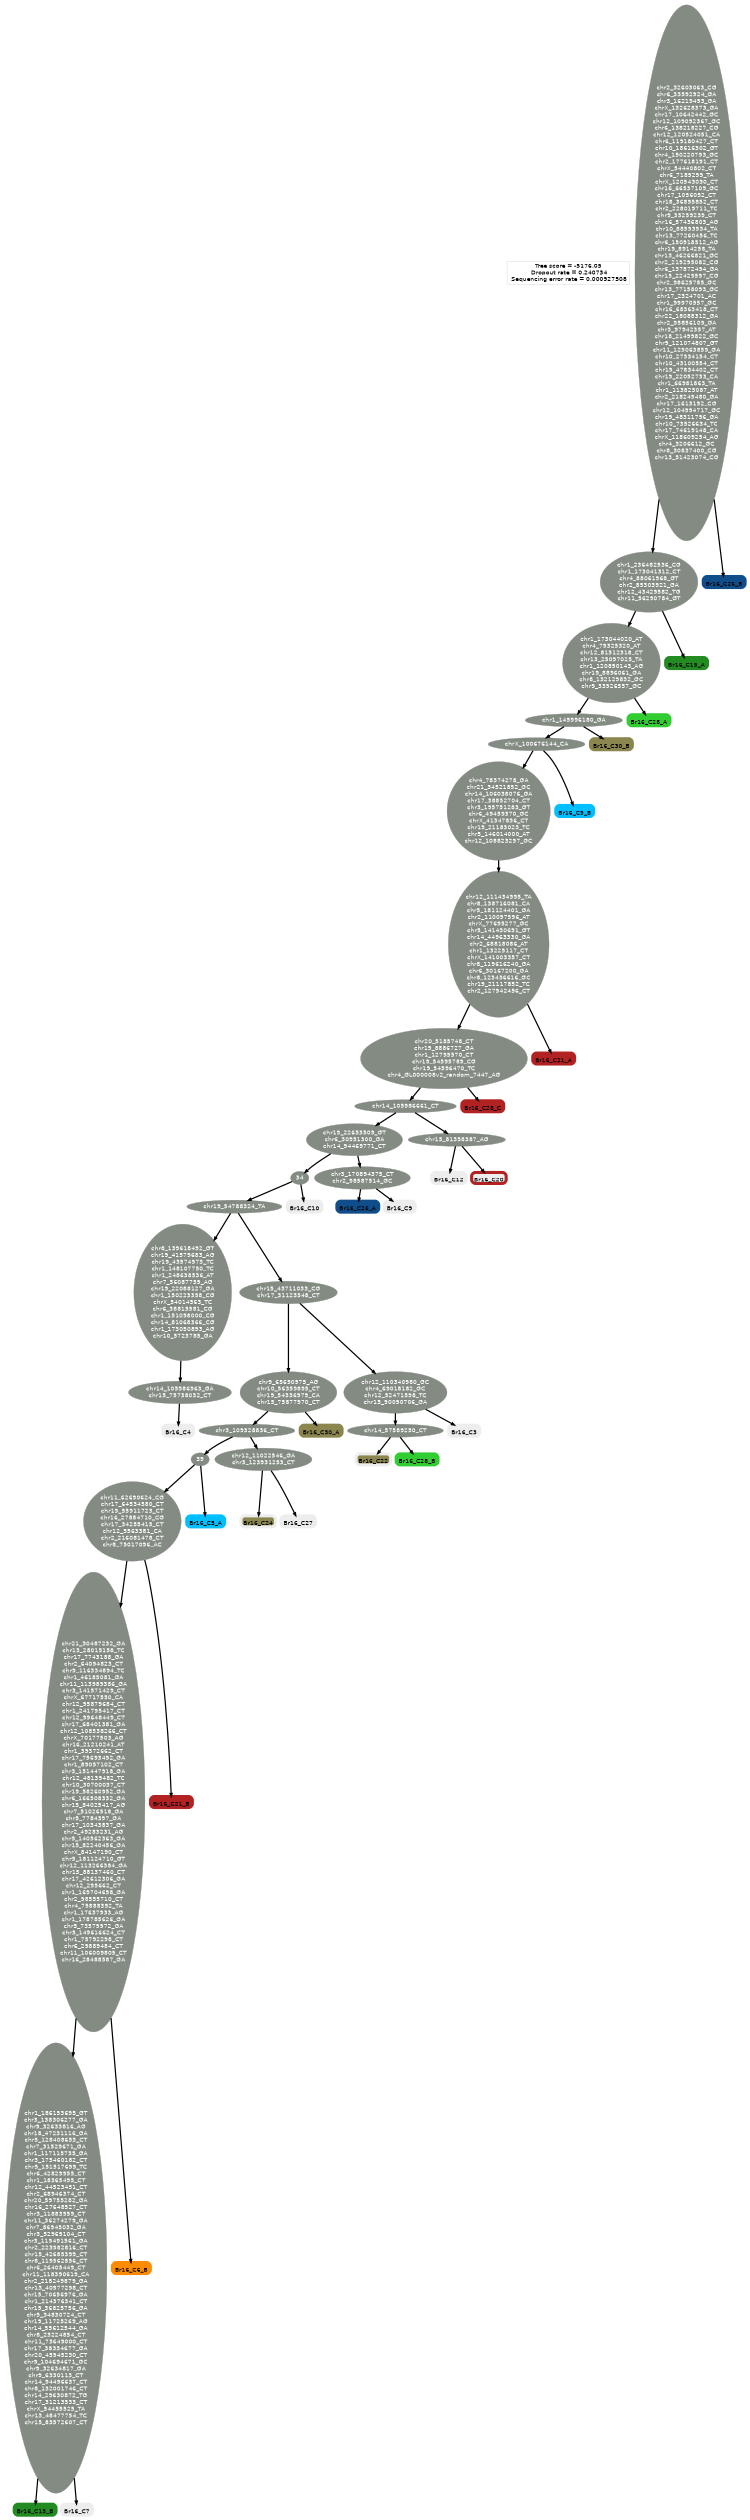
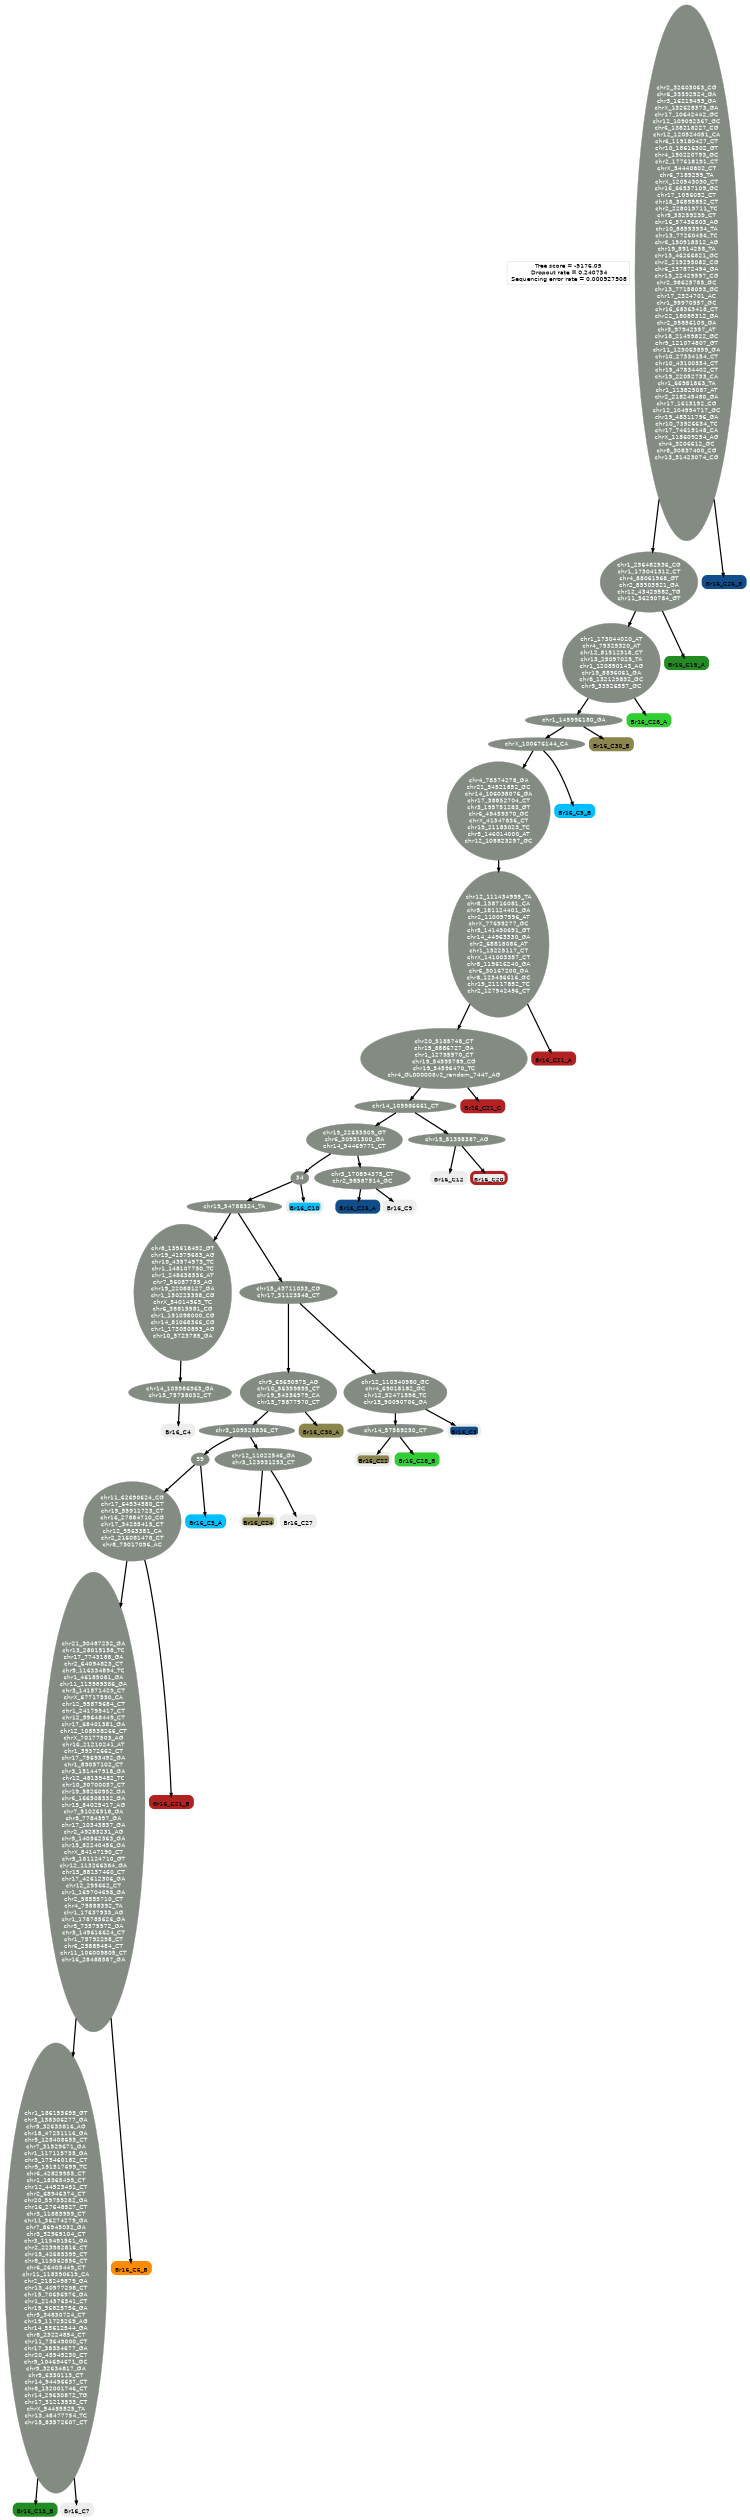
  digraph {
    node [color=honeydew4 fontcolor=white fontname=Helvetica fontsize=20 shape=oval style=filled]
    edge [penwidth=4]
    n1 [color=gray fontcolor=black label="Tree score = -5176.05\n Dropout rate = 0.240734\n Sequencing error rate = 0.000927508" shape=box style=""]
    n2 [label="chr8_139618492_GT\nchr19_41579683_AG\nchr19_43574973_TC\nchr1_148107750_TC\nchr1_248638536_AT\nchr7_56087759_AG\nchr19_22088127_GA\nchr1_150223358_CG\nchrX_54014563_TC\nchr6_38815581_CG\nchr1_151098000_CG\nchr14_81068366_CG\nchr1_173050893_AG\nchr10_5723785_GA\n"]
    n3 [label="chr14_105986963_GA\nchr15_75738032_CT\n"]
    n4 [color=gray93 fillcolor=gray93 fontcolor=black fontname=helvetica label=Br16_C4 labelloc=b penwidth=10 shape=box style="rounded,filled,bold"]
    n5 [label="chr11_62690624_CG\nchr17_64534580_CT\nchr19_55911723_CT\nchr16_27884710_CG\nchr17_34255415_CT\nchr12_5563381_CA\nchr2_216081478_CT\nchr8_75017096_AC\n"]
    n6 [label="chr21_30487232_GA\nchr13_28015158_TC\nchr17_7743188_GA\nchr2_64094823_CT\nchr9_116334894_TC\nchr1_46185081_GA\nchr11_113989386_GA\nchr3_141571429_CT\nchrX_67717550_CA\nchr12_95879684_CT\nchr1_241795417_CT\nchr12_99648449_CT\nchr17_68401381_GA\nchr12_108538266_CT\nchrX_70177503_AG\nchr16_21210241_AT\nchr1_39372662_CT\nchr17_75693492_GA\nchr1_89057102_CT\nchr3_151447918_GA\nchr12_48139482_TC\nchr10_30700037_CT\nchr19_58260952_GA\nchr6_166508332_GA\nchr15_84025417_AG\nchr7_51026518_GA\nchr5_7784397_GA\nchr17_10343837_GA\nchr2_49283231_AG\nchr5_140562363_GA\nchr15_82240456_GA\nchrX_84147190_CT\nchr5_181124710_GT\nchr12_113266384_GA\nchr15_88137460_CT\nchr17_42612306_GA\nchr12_295662_CT\nchr1_169704698_GA\nchr2_98555710_CT\nchr4_75888392_TA\nchr1_17637933_AG\nchr1_178785626_GA\nchr5_73579972_GA\nchr5_149616624_CT\nchr1_75792298_CT\nchr6_29889484_CT\nchr11_106009805_CT\nchr16_28488587_GA\n"]
    n7 [color=firebrick fillcolor=firebrick fontcolor=black fontname=helvetica label=Br16_C21_B labelloc=b penwidth=10 shape=box style="rounded,filled,bold"]
    n8 [label="chr1_186153695_GT\nchr3_138306277_GA\nchr9_32633816_AG\nchr18_47231116_GA\nchr5_128408653_CT\nchr7_31529671_GA\nchr1_117115735_GA\nchr3_175460182_CT\nchr5_151517699_TC\nchr6_42829955_CT\nchr1_18365495_CT\nchr12_44523451_CT\nchr2_68946374_CT\nchr20_59755282_GA\nchr16_27648527_CT\nchr3_11883959_CT\nchr11_36274279_GA\nchr7_86945032_GA\nchr3_52969104_CT\nchr3_119491561_GA\nchr2_223982816_CT\nchr15_42685399_CT\nchr8_119562856_CT\nchr6_26405449_CT\nchr11_118390619_CA\nchr2_218249879_GA\nchr13_40977298_CT\nchr15_70656976_GA\nchr1_214376341_CT\nchr19_36825756_GA\nchr5_34830724_CT\nchr19_11725269_AG\nchr14_55612544_GA\nchr8_23224854_CT\nchr11_73649000_CT\nchr17_38334677_GA\nchr20_45945230_CT\nchr9_104694671_GC\nchr9_32634817_GA\nchr9_6330113_CT\nchr14_94496637_CT\nchr8_132001746_CT\nchr14_29630872_TG\nchr17_31213533_CT\nchrX_54455525_TA\nchr13_48477754_TC\nchr15_83572607_CT\n"]
    n9 [color=darkorange fillcolor=darkorange fontcolor=black fontname=helvetica label=Br16_C6_B labelloc=b penwidth=10 shape=box style="rounded,filled,bold"]
    n10 [label="chr19_22653509_GT\nchr6_30951300_GA\nchr14_94469771_CT\n"]
    34
    n12 [label="chr3_170894375_CT\nchr2_98587514_GC\n"]
    n13 [label="chr19_54788324_TA\n"]
-   n14 [color=gray93 fillcolor=gray93 fontcolor=black fontname=helvetica label=Br16_C10 labelloc=b penwidth=10 shape=box style="rounded,filled,bold"]
+   n14 [color=gray93 fillcolor=deepskyblue fontcolor=black fontname=helvetica label=Br16_C10 labelloc=b penwidth=10 shape=box style="rounded,filled,bold"]
    n15 [color=dodgerblue4 fillcolor=dodgerblue4 fontcolor=black fontname=helvetica label=Br16_C26_A labelloc=b penwidth=10 shape=box style="rounded,filled,bold"]
    n16 [color=gray93 fillcolor=gray93 fontcolor=black fontname=helvetica label=Br16_C9 labelloc=b penwidth=10 shape=box style="rounded,filled,bold"]
    n17 [label="chrX_100676144_CA\n"]
    n18 [label="chr4_78374278_GA\nchr21_34521852_GC\nchr14_106038076_GA\nchr17_38852704_CT\nchr3_195751283_GT\nchr6_49459370_GC\nchrX_41347836_CT\nchr19_21183023_TC\nchr5_146014000_AT\nchr12_108823297_GC\n"]
    n19 [color=deepskyblue fillcolor=deepskyblue fontcolor=black fontname=helvetica label=Br16_C5_B labelloc=b penwidth=10 shape=box style="rounded,filled,bold"]
    n20 [label="chr12_111434995_TA\nchr8_138716081_CA\nchr5_181124401_GA\nchr2_110097596_AT\nchrX_77695277_GC\nchr5_141430691_GT\nchr14_44963330_GA\nchr2_68818086_AT\nchr1_13225117_CT\nchrX_141003357_CT\nchr8_119616240_GA\nchr6_30167200_GA\nchr8_123436616_GC\nchr19_21117852_TC\nchr2_127942456_CT\n"]
    n21 [label="chr14_57589250_CT\n"]
    n22 [color=gray93 fillcolor=khaki4 fontcolor=black fontname=helvetica label=Br16_C22 labelloc=b penwidth=10 shape=box style="rounded,filled,bold"]
    n23 [color=limegreen fillcolor=limegreen fontcolor=black fontname=helvetica label=Br16_C28_B labelloc=b penwidth=10 shape=box style="rounded,filled,bold"]
    n24 [color=forestgreen fillcolor=forestgreen fontcolor=black fontname=helvetica label=Br16_C15_B labelloc=b penwidth=10 shape=box style="rounded,filled,bold"]
    n25 [color=gray93 fillcolor=gray93 fontcolor=black fontname=helvetica label=Br16_C7 labelloc=b penwidth=10 shape=box style="rounded,filled,bold"]
    n26 [label="chr1_173044020_AT\nchr4_79325320_AT\nchr12_81512318_CT\nchr13_25097025_TA\nchr1_120890143_AG\nchr19_8896061_GA\nchr8_132129832_GC\nchr9_33926557_GC\n"]
    n27 [label="chr1_145996180_GA\n"]
    n28 [color=limegreen fillcolor=limegreen fontcolor=black fontname=helvetica label=Br16_C28_A labelloc=b penwidth=10 shape=box style="rounded,filled,bold"]
    n29 [color=khaki4 fillcolor=khaki4 fontcolor=black fontname=helvetica label=Br16_C30_B labelloc=b penwidth=10 shape=box style="rounded,filled,bold"]
    n30 [label="chr15_43711033_CG\nchr17_31123348_CT\n"]
    n31 [label="chr1_236482536_CG\nchr1_173041312_CT\nchr4_88061968_GT\nchr2_85303921_GA\nchr12_43429582_TG\nchr11_56290784_GT\n"]
    n32 [color=forestgreen fillcolor=forestgreen fontcolor=black fontname=helvetica label=Br16_C15_A labelloc=b penwidth=10 shape=box style="rounded,filled,bold"]
    n33 [label="chr20_5185748_CT\nchr19_8886727_GA\nchr1_12795570_CT\nchr19_54595789_CG\nchr19_54596470_TC\nchr4_GL000008v2_random_7447_AG\n"]
    n34 [label="chr14_105986661_CT\n"]
-   n35 [color=firebrick fillcolor=firebrick fontcolor=black fontname=helvetica label=Br16_C28_C labelloc=b penwidth=10 shape=box style="rounded,filled,bold"]
+   n35 [color=firebrick fillcolor=firebrick fontcolor=black fontname=helvetica label=Br16_C21_C labelloc=b penwidth=10 shape=box style="rounded,filled,bold"]
    n36 [label="chr15_81358387_AG\n"]
    39
    n38 [color=deepskyblue fillcolor=deepskyblue fontcolor=black fontname=helvetica label=Br16_C5_A labelloc=b penwidth=10 shape=box style="rounded,filled,bold"]
    n39 [label="chr3_109328836_CT\n"]
    n40 [label="chr12_11022546_GA\nchr3_123931253_CT\n"]
    n41 [color=gray93 fillcolor=khaki4 fontcolor=black fontname=helvetica label=Br16_C24 labelloc=b penwidth=10 shape=box style="rounded,filled,bold"]
    n42 [color=gray93 fillcolor=gray93 fontcolor=black fontname=helvetica label=Br16_C27 labelloc=b penwidth=10 shape=box style="rounded,filled,bold"]
    n43 [color=gray93 fillcolor=gray93 fontcolor=black fontname=helvetica label=Br16_C12 labelloc=b penwidth=10 shape=box style="rounded,filled,bold"]
    n44 [color=firebrick fillcolor=gray93 fontcolor=black fontname=helvetica label=Br16_C20 labelloc=b penwidth=10 shape=box style="rounded,filled,bold"]
    n45 [label="chr9_65690975_AG\nchr10_56359895_CT\nchr19_54336979_CA\nchr15_75877970_CT\n"]
    n46 [color=khaki4 fillcolor=khaki4 fontcolor=black fontname=helvetica label=Br16_C30_A labelloc=b penwidth=10 shape=box style="rounded,filled,bold"]
    n47 [label="chr12_110340980_GC\nchr4_69018182_GC\nchr12_52471598_TC\nchr15_90090706_GA\n"]
    n48 [color=firebrick fillcolor=firebrick fontcolor=black fontname=helvetica label=Br16_C21_A labelloc=b penwidth=10 shape=box style="rounded,filled,bold"]
-   n49 [color=gray93 fillcolor=gray93 fontcolor=black fontname=helvetica label=Br16_C3 labelloc=b penwidth=10 shape=box style="rounded,filled,bold"]
+   n49 [color=gray93 fillcolor=dodgerblue4 fontcolor=black fontname=helvetica label=Br16_C3 labelloc=b penwidth=10 shape=box style="rounded,filled,bold"]
    n50 [label="chr2_32603063_CG\nchr6_33592924_GA\nchr3_16219493_GA\nchrX_132628373_GA\nchr17_10642442_GC\nchr12_109092367_GC\nchr6_138218227_CG\nchr12_120524051_CA\nchr6_119180427_CT\nchr10_18616302_GT\nchr4_150220793_GC\nchr2_177618191_CT\nchrX_54440802_CT\nchr6_7189299_TA\nchrX_120543030_CT\nchr16_66537109_GC\nchr17_1056052_CT\nchr18_36895852_CT\nchr2_228019711_TC\nchr9_35259239_CT\nchr16_57436803_AG\nchr10_88593934_TA\nchr13_77260456_TC\nchr6_150918512_AG\nchr19_8914258_TA\nchr13_46266821_GC\nchr2_219295082_CG\nchr6_137872494_GA\nchr15_22429597_CG\nchr2_98625785_GC\nchr13_77158093_GC\nchr17_2324701_AC\nchr1_99970557_GC\nchr16_68363418_CT\nchr22_18088312_GA\nchr2_95856109_GA\nchr3_97942357_AT\nchr18_21499822_GC\nchr9_121074807_GT\nchr11_129063859_GA\nchr10_27334154_CT\nchr10_43100554_CT\nchr19_47834402_CT\nchr19_22052733_CA\nchr1_66981863_TA\nchr1_113825087_AT\nchr2_218249480_GA\nchr17_1613192_CG\nchr12_104994717_GC\nchr19_48311796_GA\nchr10_73526634_TC\nchr17_74619148_CA\nchrX_118609254_AG\nchr4_3206612_GC\nchr8_30837400_CG\nchr13_51423074_CG\n"]
    n51 [color=dodgerblue4 fillcolor=dodgerblue4 fontcolor=black fontname=helvetica label=Br16_C26_B labelloc=b penwidth=10 shape=box style="rounded,filled,bold"]
    n2 -> n3
    n3 -> n4
    n5 -> n6
    n5 -> n7
    n6 -> n8
    n6 -> n9
    n8 -> n24
    n8 -> n25
    n10 -> 34
    n10 -> n12
    34 -> n13
    34 -> n14
    n12 -> n15
    n12 -> n16
    n13 -> n2
    n13 -> n30
    n17 -> n18
    n17 -> n19
    n18 -> n20
    n20 -> n33
    n20 -> n48
    n21 -> n22
    n21 -> n23
    n26 -> n27
    n26 -> n28
    n27 -> n17
    n27 -> n29
    n30 -> n45
    n30 -> n47
    n31 -> n26
    n31 -> n32
    n33 -> n34
    n33 -> n35
    n34 -> n10
    n34 -> n36
    n36 -> n43
    n36 -> n44
    39 -> n5
    39 -> n38
    n39 -> 39
    n39 -> n40
    n40 -> n41
    n40 -> n42
    n45 -> n39
    n45 -> n46
    n47 -> n21
    n47 -> n49
    n50 -> n31
    n50 -> n51
  }
